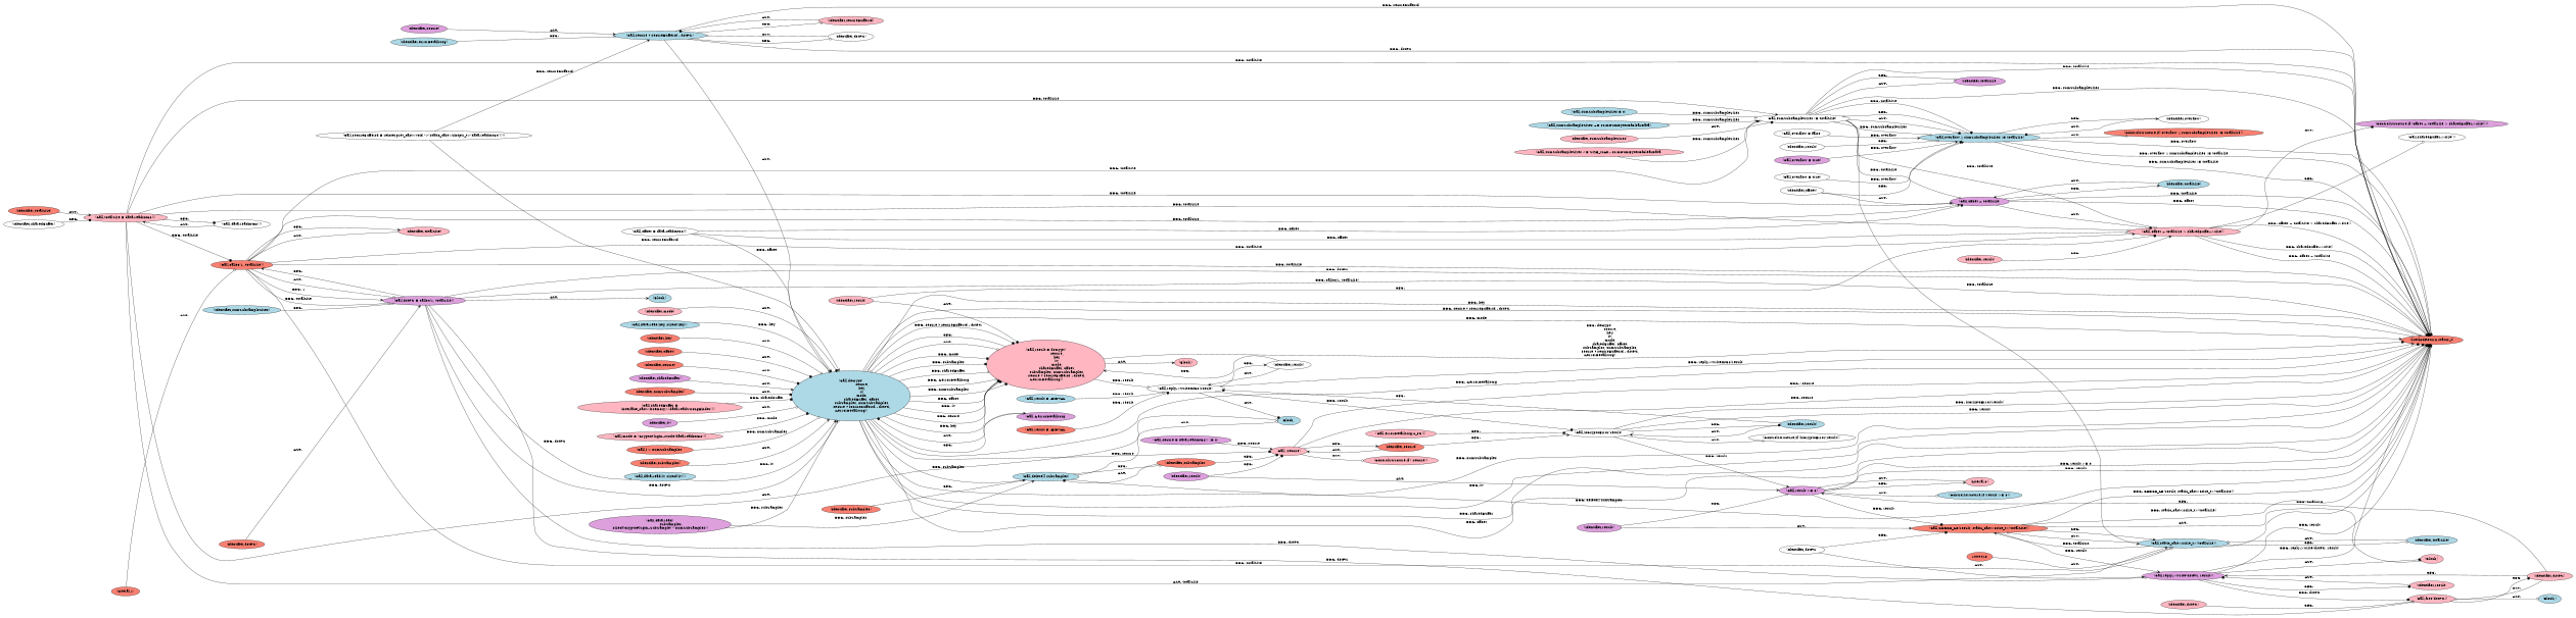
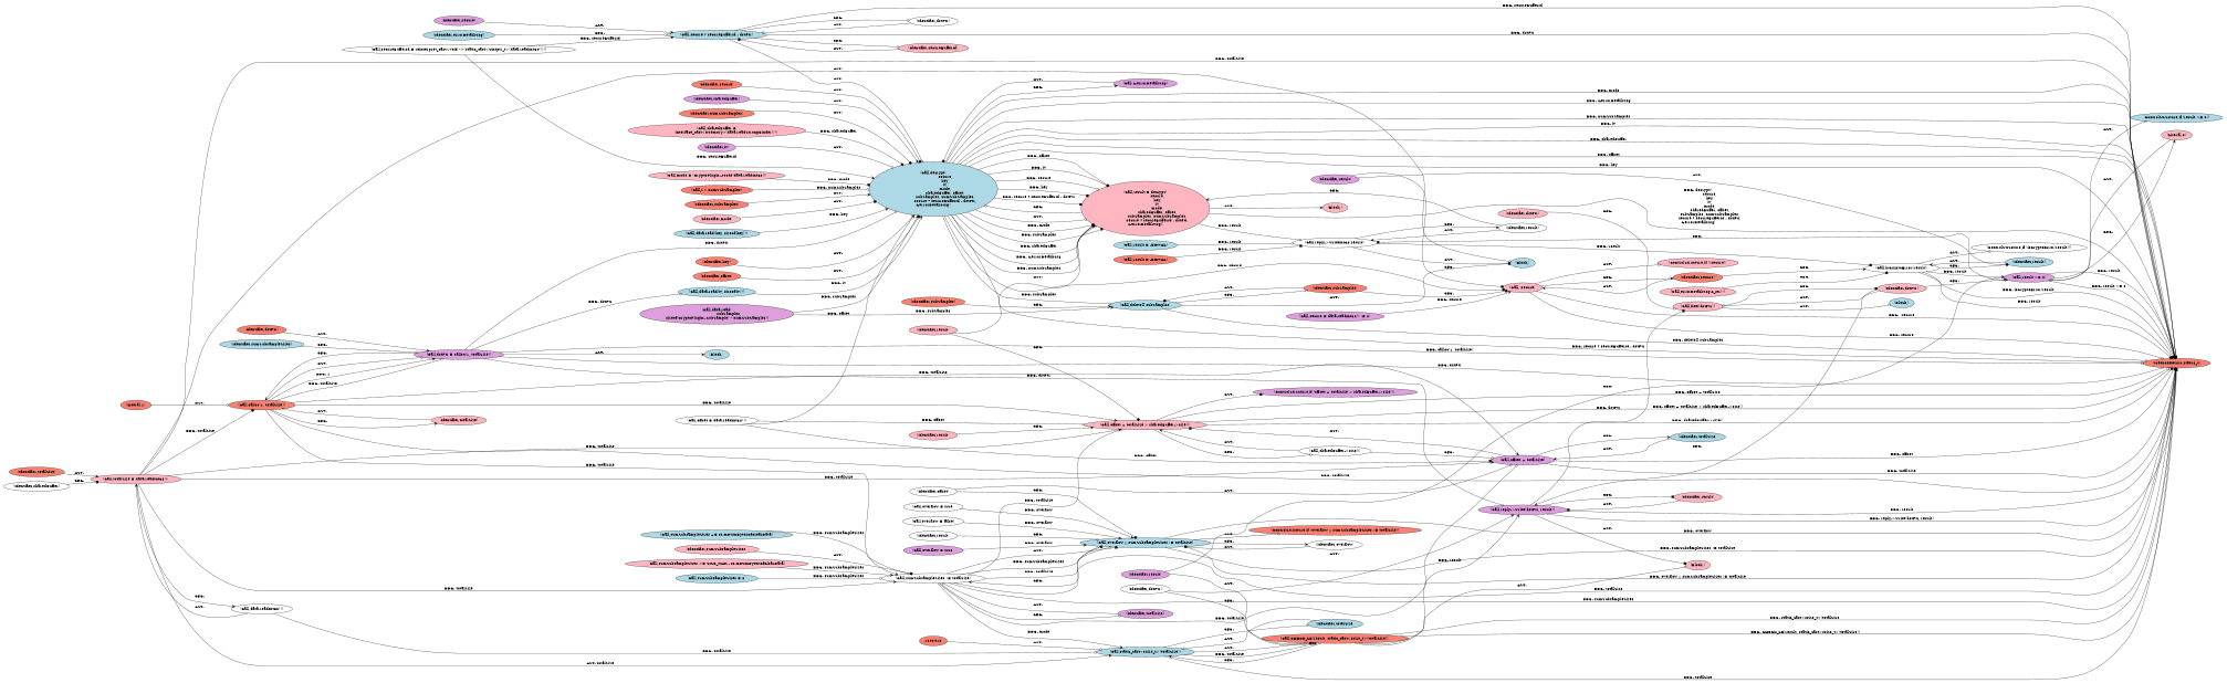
  digraph {
    rankdir=LR
    node [fillcolor=lightpink style=filled]
    edge [arrowhead=odot]
    n1 [fillcolor=salmon label="(Call,calloc(1, totalSize))"]
    n2 [fillcolor=plum label="(Call,dstPtr = calloc(1, totalSize))"]
    n3 [fillcolor=white label="(Call,sumSubsampleSizes != totalSize)"]
    n4 [label="(Call,offset + totalSize > sharedBuffer->size())"]
    n5 [fillcolor=plum label="(Call,offset + totalSize)"]
    n6 [fillcolor=lightblue label="(Call,static_cast<ssize_t>(totalSize))"]
    n7 [fillcolor=salmon label="(MethodReturn,status_t)"]
    n8 [label="(Identifier,totalSize)"]
    n9 [fillcolor=lightblue label="(Call,decrypt(\n                    secure,\n                    key,\n                    iv,\n                    mode,\n                    sharedBuffer, offset,\n                    subSamples, numSubSamples,\n                    secure ? secureBufferId : dstPtr,\n &errorDetailMsg))"]
    n10 [fillcolor=plum label="(Call,reply->write(dstPtr, result))"]
    n11 [label="(Call,free(dstPtr))"]
    n12 [fillcolor=lightblue label="(Block,)"]
    n13 [fillcolor=lightblue label="(Call,data.read(iv, sizeof(iv)))"]
    n14 [fillcolor=lightblue label="(Call,overflow || sumSubsampleSizes != totalSize)"]
    n15 [fillcolor=plum label="(Identifier,totalSize)"]
    n16 [fillcolor=white label="(Call,sharedBuffer->size())"]
    n17 [fillcolor=plum label="(ControlStructure,if (offset + totalSize > sharedBuffer->size()))"]
    n18 [fillcolor=lightblue label="(Identifier,totalSize)"]
    n19 [fillcolor=salmon label="(Call,CHECK_LE(result, static_cast<ssize_t>(totalSize)))"]
    n20 [fillcolor=lightblue label="(Identifier,totalSize)"]
    n21 [label="(Call,totalSize = data.readInt32())"]
    n22 [fillcolor=white label="(Call,data.readInt32())"]
    n23 [fillcolor=lightblue label="(Block,)"]
    n24 [label="(Call,result = decrypt(\n                    secure,\n                    key,\n                    iv,\n                    mode,\n                    sharedBuffer, offset,\n                    subSamples, numSubSamples,\n                    secure ? secureBufferId : dstPtr,\n &errorDetailMsg))"]
    n25 [label="(Call,!secure)"]
    n26 [fillcolor=lightblue label="(Call,delete[] subSamples)"]
    n27 [fillcolor=plum label="(Call,&errorDetailMsg)"]
    n28 [label="(Block,)"]
    n29 [label="(Identifier,result)"]
    n30 [label="(Identifier,dstPtr)"]
    n31 [fillcolor=lightblue label="(Block,)"]
    n32 [fillcolor=lightblue label="(Call,secure ? secureBufferId : dstPtr)"]
    n33 [label="(Identifier,secureBufferId)"]
    n34 [fillcolor=white label="(Identifier,dstPtr)"]
    n35 [fillcolor=white label="(Call,reply->writeInt32(result))"]
    n36 [label="(Block,)"]
    n37 [fillcolor=salmon label="(Identifier,secure)"]
    n38 [label="(ControlStructure,if (!secure))"]
    n39 [fillcolor=salmon label="(Identifier,subSamples)"]
    n40 [fillcolor=white label="(Call,isCryptoError(result))"]
    n41 [fillcolor=white label="(Identifier,result)"]
    n42 [fillcolor=plum label="(Call,result >= 0)"]
    n43 [fillcolor=white label="(ControlStructure,if (isCryptoError(result)))"]
    n44 [fillcolor=lightblue label="(Identifier,result)"]
    n45 [fillcolor=lightblue label="(ControlStructure,if (result >= 0))"]
    n46 [label="(Literal,0)"]
    n47 [fillcolor=white label="(Identifier,overflow)"]
    n48 [fillcolor=salmon label="(ControlStructure,if (overflow || sumSubsampleSizes != totalSize))"]
    n49 [fillcolor=plum label="(Call,secure = data.readInt32() != 0)"]
    n50 [label="(Call,sumSubsampleSizes <= SIZE_MAX - ss.mNumBytesOfClearData)"]
    n51 [fillcolor=salmon label="(Call,result = -EINVAL)"]
    n52 [label="(Call,errorDetailMsg.c_str())"]
    n53 [fillcolor=white label="(Call,overflow = false)"]
    n54 [fillcolor=lightblue label="(Identifier,errorDetailMsg)"]
    n55 [fillcolor=white label="(Identifier,result)"]
    n56 [fillcolor=plum label="(Identifier,sharedBuffer)"]
    n57 [fillcolor=plum label="(Call,overflow = true)"]
    n58 [fillcolor=salmon label="(Identifier,numSubSamples)"]
    n59 [fillcolor=white label="(Call,secureBufferId = reinterpret_cast<void *>(static_cast<uintptr_t>(data.readInt64())))"]
    n60 [label="(Call,sharedBuffer =\n                interface_cast<IMemory>(data.readStrongBinder()))"]
    n61 [fillcolor=white label="(Call,overflow = true)"]
    n62 [fillcolor=white label="(Call,offset = data.readInt32())"]
    n63 [fillcolor=white label="(Identifier,offset)"]
    n64 [fillcolor=plum label="(Identifier,secure)"]
    n65 [label="(Identifier,dstPtr)"]
    n66 [fillcolor=plum label="(Identifier,iv)"]
    n67 [fillcolor=plum label="(Identifier,result)"]
    n68 [fillcolor=lightblue label="(Call,sumSubsampleSizes = 0)"]
    n69 [fillcolor=salmon label="(Literal,1)"]
    n70 [fillcolor=white label="(Identifier,dstPtr)"]
    n71 [fillcolor=lightblue label="(Call,result = -EINVAL)"]
    n72 [label="(Call,mode = (CryptoPlugin::Mode)data.readInt32())"]
    n73 [fillcolor=plum label="(Identifier,result)"]
    n74 [fillcolor=salmon label="(Call,i < numSubSamples)"]
    n75 [fillcolor=salmon label="(Identifier,subSamples)"]
    n76 [fillcolor=lightblue label="(Call,sumSubsampleSizes += ss.mNumBytesOfClearData)"]
    n77 [label="(Identifier,result)"]
    n78 [label="(Identifier,mode)"]
    n79 [fillcolor=salmon label="(Identifier,totalSize)"]
    n80 [fillcolor=salmon label="(Identifier,dstPtr)"]
    n81 [fillcolor=lightblue label="(Call,data.read(key, sizeof(key)))"]
    n82 [fillcolor=lightblue label="(Identifier,sumSubsampleSizes)"]
    n83 [fillcolor=salmon label="(Identifier,subSamples)"]
    n84 [fillcolor=salmon label="(Identifier,key)"]
    n85 [fillcolor=plum label="(Call,data.read(\n                    subSamples,\n sizeof(CryptoPlugin::SubSample) * numSubSamples))"]
    n86 [fillcolor=salmon label="(Identifier,offset)"]
    n87 [fillcolor=salmon label="(Identifier,secure)"]
    n88 [label="(Identifier,result)"]
    n89 [fillcolor=white label="(Identifier,sharedBuffer)"]
    n90 [label="(Identifier,sumSubsampleSizes)"]
    1000413 [fillcolor=salmon]
    n1 -> n2 [label="AST: "]
    n1 -> n2 [arrowhead=vee label="DDG: 1"]
    n1 -> n2 [label="DDG: totalSize"]
    n1 -> n3 [arrowhead=vee label="DDG: totalSize"]
    n1 -> n4 [arrowhead=vee label="DDG: totalSize"]
    n1 -> n5 [arrowhead=vee label="DDG: totalSize"]
-   n1 -> n6 [label="DDG: totalSize"]
+   n22 -> n6 [label="DDG: totalSize"]
    n1 -> n7 [arrowhead=box label="DDG: totalSize"]
    n1 -> n8 [arrowhead=vee label="CFG: "]
    n2 -> n1 [arrowhead=vee label="CFG: "]
    n2 -> n7 [label="DDG: dstPtr"]
    n2 -> n7 [label="DDG: calloc(1, totalSize)"]
    n2 -> n9 [label="DDG: dstPtr"]
    n2 -> n10 [label="DDG: dstPtr"]
-   n2 -> n11 [label="DDG: dstPtr"]
    n2 -> n12 [arrowhead=vee label="AST: "]
    n2 -> n13 [label="DDG: dstPtr"]
    n3 -> n4 [label="DDG: totalSize"]
    n3 -> n5 [label="DDG: totalSize"]
-   n3 -> n6 [arrowhead=vee label="DDG: totalSize"]
+   n3 -> n6 [arrowhead=vee label="DDG: mode"]
    n3 -> n7 [label="DDG: totalSize"]
    n3 -> n7 [label="DDG: sumSubsampleSizes"]
    n3 -> n14 [arrowhead=box label="AST: "]
    n3 -> n14 [label="DDG: sumSubsampleSizes"]
    n3 -> n14 [arrowhead=box label="DDG: totalSize"]
    n3 -> n15 [label="CFG: "]
    n4 -> n7 [label="DDG: offset + totalSize"]
    n4 -> n7 [label="DDG: offset + totalSize > sharedBuffer->size()"]
    n4 -> n7 [arrowhead=box label="DDG: sharedBuffer->size()"]
    n4 -> n16 [label="CFG: "]
    n4 -> n17 [arrowhead=box label="AST: "]
    n5 -> n4 [arrowhead=box label="AST: "]
    n5 -> n7 [arrowhead=box label="DDG: totalSize"]
    n5 -> n7 [label="DDG: offset"]
    n5 -> n18 [arrowhead=vee label="CFG: "]
    n6 -> n7 [arrowhead=vee label="DDG: totalSize"]
    n6 -> n19 [label="AST: "]
    n6 -> n19 [arrowhead=vee label="DDG: totalSize"]
    n6 -> n20 [label="CFG: "]
    n8 -> n1 [label="AST: "]
    n9 -> n7 [arrowhead=vee label="DDG: sharedBuffer"]
    n9 -> n7 [arrowhead=vee label="DDG: offset"]
    n9 -> n7 [label="DDG: key"]
    n9 -> n7 [label="DDG: secure ? secureBufferId : dstPtr"]
    n9 -> n7 [arrowhead=vee label="DDG: mode"]
    n9 -> n7 [arrowhead=box label="DDG: &errorDetailMsg"]
    n9 -> n7 [arrowhead=vee label="DDG: numSubSamples"]
    n9 -> n7 [arrowhead=box label="DDG: iv"]
    n9 -> n24 [label="AST: "]
    n9 -> n24 [arrowhead=box label="DDG: mode"]
    n9 -> n24 [arrowhead=box label="DDG: subSamples"]
    n9 -> n24 [label="DDG: sharedBuffer"]
    n9 -> n24 [label="DDG: &errorDetailMsg"]
    n9 -> n24 [arrowhead=box label="DDG: numSubSamples"]
    n9 -> n24 [arrowhead=box label="DDG: offset"]
    n9 -> n24 [label="DDG: iv"]
    n9 -> n24 [label="DDG: secure"]
    n9 -> n24 [arrowhead=box label="DDG: key"]
    n9 -> n24 [arrowhead=box label="DDG: secure ? secureBufferId : dstPtr"]
    n9 -> n25 [arrowhead=box label="DDG: secure"]
    n9 -> n26 [label="DDG: subSamples"]
    n9 -> n27 [arrowhead=vee label="CFG: "]
    n10 -> n7 [arrowhead=vee label="DDG: reply->write(dstPtr, result)"]
    n10 -> n7 [label="DDG: result"]
    n10 -> n11 [arrowhead=box label="DDG: dstPtr"]
    n10 -> n28 [arrowhead=box label="AST: "]
    n10 -> n29 [arrowhead=box label="CFG: "]
    n11 -> n30 [arrowhead=box label="CFG: "]
    n11 -> n31 [label="AST: "]
    n13 -> n9 [arrowhead=vee label="DDG: iv"]
-   n14 -> n3 [label="CFG: "]
+   n14 -> n3 [arrowhead=vee label="CFG: "]
    n14 -> n7 [label="DDG: overflow"]
    n14 -> n7 [arrowhead=box label="DDG: overflow || sumSubsampleSizes != totalSize"]
    n14 -> n7 [arrowhead=vee label="DDG: sumSubsampleSizes != totalSize"]
    n14 -> n47 [arrowhead=vee label="CFG: "]
    n14 -> n48 [label="AST: "]
    n15 -> n3 [label="AST: "]
+   n16 -> n4 [arrowhead=vee label="AST: "]
+   n16 -> n5 [label="CFG: "]
    n18 -> n5 [arrowhead=vee label="AST: "]
    n19 -> n6 [arrowhead=vee label="CFG: "]
    n19 -> n7 [arrowhead=vee label="DDG: static_cast<ssize_t>(totalSize)"]
    n19 -> n7 [arrowhead=box label="DDG: CHECK_LE(result, static_cast<ssize_t>(totalSize))"]
    n19 -> n10 [arrowhead=vee label="DDG: result"]
    n19 -> n28 [label="AST: "]
    n20 -> n6 [label="AST: "]
    n21 -> n1 [arrowhead=box label="DDG: totalSize"]
    n21 -> n3 [arrowhead=vee label="DDG: totalSize"]
-   n21 -> n4 [label="DDG: totalSize"]
+   n21 -> n4 [arrowhead=vee label="DDG: totalSize"]
    n21 -> n5 [arrowhead=vee label="DDG: totalSize"]
    n21 -> n6 [arrowhead=vee label="AST: totalSize"]
    n21 -> n7 [arrowhead=box label="DDG: totalSize"]
-   n21 -> n22 [arrowhead=box label="CFG: "]
+   n21 -> n22 [arrowhead=vee label="CFG: "]
    n21 -> n23 [label="AST: "]
    n22 -> n21 [arrowhead=vee label="AST: "]
    n24 -> n7 [arrowhead=box label="DDG: decrypt(\n                    secure,\n                    key,\n                    iv,\n                    mode,\n                    sharedBuffer, offset,\n                    subSamples, numSubSamples,\n                    secure ? secureBufferId : dstPtr,\n &errorDetailMsg)"]
    n24 -> n9 [label="CFG: "]
    n24 -> n35 [label="DDG: result"]
    n24 -> n36 [arrowhead=vee label="AST: "]
    n25 -> n7 [arrowhead=box label="DDG: !secure"]
    n25 -> n7 [label="DDG: secure"]
    n25 -> n37 [arrowhead=vee label="CFG: "]
    n25 -> n38 [label="AST: "]
    n26 -> n7 [label="DDG: delete[] subSamples"]
    n26 -> n23 [label="AST: "]
    n26 -> n39 [label="CFG: "]
    n27 -> n9 [arrowhead=box label="AST: "]
    n29 -> n10 [arrowhead=box label="AST: "]
    n30 -> n10 [arrowhead=vee label="CFG: "]
    n30 -> n11 [label="AST: "]
    n30 -> n42 [arrowhead=vee label="CFG: "]
    n32 -> n7 [arrowhead=box label="DDG: secureBufferId"]
    n32 -> n7 [arrowhead=box label="DDG: dstPtr"]
    n32 -> n9 [label="AST: "]
    n32 -> n33 [label="CFG: "]
    n32 -> n34 [label="CFG: "]
    n33 -> n32 [arrowhead=box label="AST: "]
    n34 -> n32 [label="AST: "]
-   n35 -> n7 [arrowhead=vee label="DDG: reply->writeInt32(result)"]
    n35 -> n23 [arrowhead=box label="AST: "]
    n35 -> n40 [arrowhead=box label="DDG: result"]
    n35 -> n41 [arrowhead=vee label="CFG: "]
    n37 -> n25 [arrowhead=vee label="AST: "]
    n37 -> n40 [arrowhead=vee label="CFG: "]
    n39 -> n25 [arrowhead=box label="CFG: "]
    n39 -> n26 [arrowhead=box label="AST: "]
    n40 -> n7 [arrowhead=vee label="DDG: isCryptoError(result)"]
    n40 -> n7 [arrowhead=box label="DDG: result"]
    n40 -> n42 [arrowhead=vee label="DDG: result"]
    n40 -> n43 [label="AST: "]
    n40 -> n44 [arrowhead=box label="CFG: "]
    n41 -> n24 [arrowhead=vee label="CFG: "]
    n41 -> n35 [arrowhead=vee label="AST: "]
    n42 -> n7 [arrowhead=box label="DDG: result"]
    n42 -> n7 [label="DDG: result >= 0"]
-   n42 -> n19 [arrowhead=box label="DDG: result"]
    n42 -> n45 [label="AST: "]
    n42 -> n46 [arrowhead=vee label="CFG: "]
    n44 -> n35 [arrowhead=box label="CFG: "]
    n44 -> n40 [arrowhead=vee label="AST: "]
    n46 -> n42 [label="AST: "]
    n47 -> n14 [arrowhead=box label="AST: "]
    n49 -> n25 [arrowhead=vee label="DDG: secure"]
    n50 -> n3 [arrowhead=vee label="DDG: sumSubsampleSizes"]
    n51 -> n35 [arrowhead=box label="DDG: result"]
    n52 -> n40 [arrowhead=box label="CFG: "]
    n53 -> n14 [arrowhead=vee label="DDG: overflow"]
    n54 -> n32 [label="CFG: "]
    n55 -> n14 [label="CFG: "]
    n56 -> n9 [arrowhead=vee label="AST: "]
    n57 -> n14 [arrowhead=vee label="DDG: overflow"]
    n58 -> n9 [arrowhead=box label="AST: "]
    n59 -> n9 [arrowhead=vee label="DDG: secureBufferId"]
    n59 -> n32 [arrowhead=vee label="DDG: secureBufferId"]
    n60 -> n9 [arrowhead=box label="DDG: sharedBuffer"]
    n61 -> n14 [arrowhead=vee label="DDG: overflow"]
    n62 -> n4 [label="DDG: offset"]
    n62 -> n5 [arrowhead=box label="DDG: offset"]
    n62 -> n9 [arrowhead=vee label="DDG: offset"]
    n63 -> n5 [label="AST: "]
    n63 -> n14 [arrowhead=box label="CFG: "]
    n64 -> n32 [arrowhead=vee label="AST: "]
    n65 -> n11 [label="CFG: "]
    n66 -> n9 [label="AST: "]
    n67 -> n25 [arrowhead=box label="CFG: "]
    n67 -> n42 [arrowhead=vee label="AST: "]
    n68 -> n3 [label="DDG: sumSubsampleSizes"]
    n69 -> n1 [label="AST: "]
    n70 -> n10 [arrowhead=vee label="AST: "]
    n70 -> n19 [arrowhead=box label="CFG: "]
    n71 -> n35 [label="DDG: result"]
    n72 -> n9 [arrowhead=box label="DDG: mode"]
    n73 -> n19 [arrowhead=vee label="AST: "]
    n73 -> n42 [label="CFG: "]
    n74 -> n9 [label="DDG: numSubSamples"]
    n75 -> n9 [arrowhead=vee label="AST: "]
    n76 -> n3 [label="DDG: sumSubsampleSizes"]
    n77 -> n4 [arrowhead=box label="CFG: "]
    n77 -> n24 [arrowhead=box label="AST: "]
    n78 -> n9 [arrowhead=box label="AST: "]
    n79 -> n21 [arrowhead=vee label="AST: "]
    n80 -> n2 [arrowhead=vee label="AST: "]
    n81 -> n9 [arrowhead=vee label="DDG: key"]
    n82 -> n2 [label="CFG: "]
    n83 -> n26 [arrowhead=vee label="CFG: "]
    n84 -> n9 [label="AST: "]
    n85 -> n9 [arrowhead=vee label="DDG: subSamples"]
    n85 -> n26 [arrowhead=vee label="DDG: subSamples"]
    n86 -> n9 [arrowhead=box label="AST: "]
    n87 -> n9 [arrowhead=box label="AST: "]
    n88 -> n4 [arrowhead=vee label="CFG: "]
    n89 -> n21 [arrowhead=box label="CFG: "]
    n90 -> n3 [arrowhead=box label="AST: "]
    1000413 -> n6 [label="AST: "]
  }
